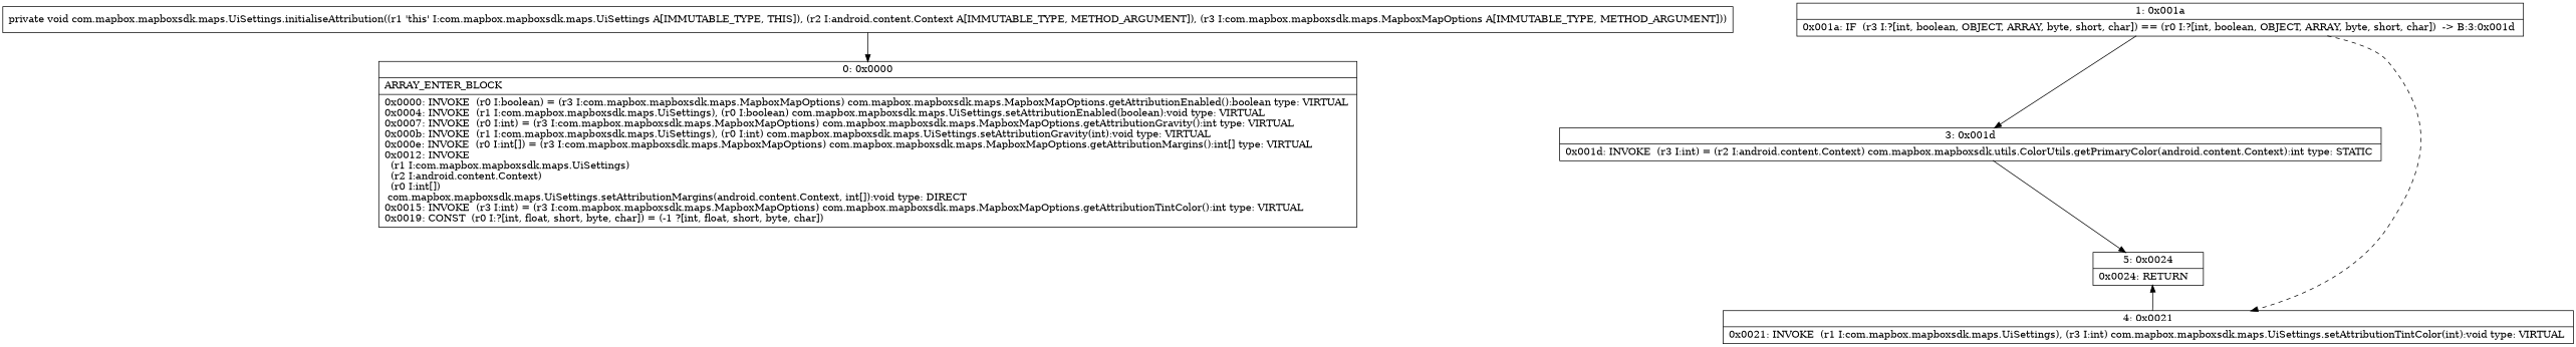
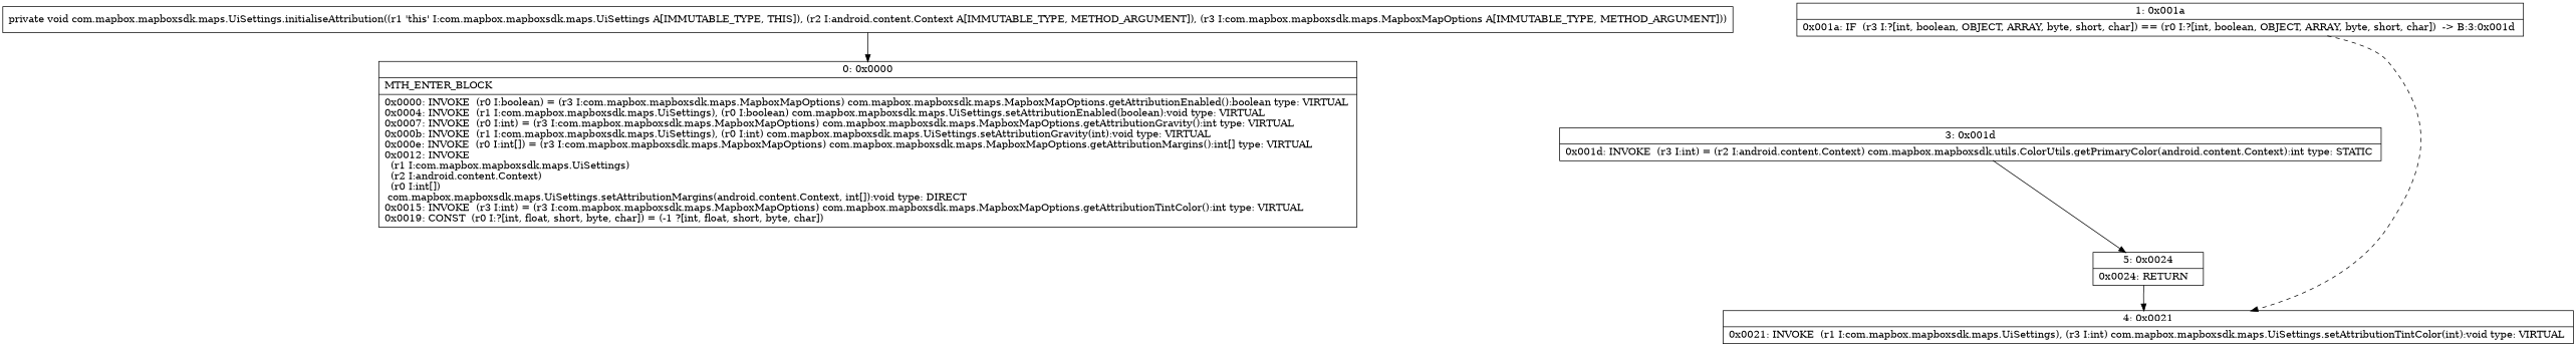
  digraph {
    fontname="DejaVu Serif"
    node [fontname="DejaVu Serif" shape=record]
    edge [fontname="DejaVu Serif"]
-   n1 [label="{0\:\ 0x0000|ARRAY_ENTER_BLOCK\l|0x0000: INVOKE  (r0 I:boolean) = (r3 I:com.mapbox.mapboxsdk.maps.MapboxMapOptions) com.mapbox.mapboxsdk.maps.MapboxMapOptions.getAttributionEnabled():boolean type: VIRTUAL \l0x0004: INVOKE  (r1 I:com.mapbox.mapboxsdk.maps.UiSettings), (r0 I:boolean) com.mapbox.mapboxsdk.maps.UiSettings.setAttributionEnabled(boolean):void type: VIRTUAL \l0x0007: INVOKE  (r0 I:int) = (r3 I:com.mapbox.mapboxsdk.maps.MapboxMapOptions) com.mapbox.mapboxsdk.maps.MapboxMapOptions.getAttributionGravity():int type: VIRTUAL \l0x000b: INVOKE  (r1 I:com.mapbox.mapboxsdk.maps.UiSettings), (r0 I:int) com.mapbox.mapboxsdk.maps.UiSettings.setAttributionGravity(int):void type: VIRTUAL \l0x000e: INVOKE  (r0 I:int[]) = (r3 I:com.mapbox.mapboxsdk.maps.MapboxMapOptions) com.mapbox.mapboxsdk.maps.MapboxMapOptions.getAttributionMargins():int[] type: VIRTUAL \l0x0012: INVOKE  \l  (r1 I:com.mapbox.mapboxsdk.maps.UiSettings)\l  (r2 I:android.content.Context)\l  (r0 I:int[])\l com.mapbox.mapboxsdk.maps.UiSettings.setAttributionMargins(android.content.Context, int[]):void type: DIRECT \l0x0015: INVOKE  (r3 I:int) = (r3 I:com.mapbox.mapboxsdk.maps.MapboxMapOptions) com.mapbox.mapboxsdk.maps.MapboxMapOptions.getAttributionTintColor():int type: VIRTUAL \l0x0019: CONST  (r0 I:?[int, float, short, byte, char]) = (\-1 ?[int, float, short, byte, char]) \l}"]
+   n1 [label="{0\:\ 0x0000|MTH_ENTER_BLOCK\l|0x0000: INVOKE  (r0 I:boolean) = (r3 I:com.mapbox.mapboxsdk.maps.MapboxMapOptions) com.mapbox.mapboxsdk.maps.MapboxMapOptions.getAttributionEnabled():boolean type: VIRTUAL \l0x0004: INVOKE  (r1 I:com.mapbox.mapboxsdk.maps.UiSettings), (r0 I:boolean) com.mapbox.mapboxsdk.maps.UiSettings.setAttributionEnabled(boolean):void type: VIRTUAL \l0x0007: INVOKE  (r0 I:int) = (r3 I:com.mapbox.mapboxsdk.maps.MapboxMapOptions) com.mapbox.mapboxsdk.maps.MapboxMapOptions.getAttributionGravity():int type: VIRTUAL \l0x000b: INVOKE  (r1 I:com.mapbox.mapboxsdk.maps.UiSettings), (r0 I:int) com.mapbox.mapboxsdk.maps.UiSettings.setAttributionGravity(int):void type: VIRTUAL \l0x000e: INVOKE  (r0 I:int[]) = (r3 I:com.mapbox.mapboxsdk.maps.MapboxMapOptions) com.mapbox.mapboxsdk.maps.MapboxMapOptions.getAttributionMargins():int[] type: VIRTUAL \l0x0012: INVOKE  \l  (r1 I:com.mapbox.mapboxsdk.maps.UiSettings)\l  (r2 I:android.content.Context)\l  (r0 I:int[])\l com.mapbox.mapboxsdk.maps.UiSettings.setAttributionMargins(android.content.Context, int[]):void type: DIRECT \l0x0015: INVOKE  (r3 I:int) = (r3 I:com.mapbox.mapboxsdk.maps.MapboxMapOptions) com.mapbox.mapboxsdk.maps.MapboxMapOptions.getAttributionTintColor():int type: VIRTUAL \l0x0019: CONST  (r0 I:?[int, float, short, byte, char]) = (\-1 ?[int, float, short, byte, char]) \l}"]
    n2 [label="{1\:\ 0x001a|0x001a: IF  (r3 I:?[int, boolean, OBJECT, ARRAY, byte, short, char]) == (r0 I:?[int, boolean, OBJECT, ARRAY, byte, short, char])  \-\> B:3:0x001d \l}"]
    n3 [label="{3\:\ 0x001d|0x001d: INVOKE  (r3 I:int) = (r2 I:android.content.Context) com.mapbox.mapboxsdk.utils.ColorUtils.getPrimaryColor(android.content.Context):int type: STATIC \l}"]
    n4 [label="{4\:\ 0x0021|0x0021: INVOKE  (r1 I:com.mapbox.mapboxsdk.maps.UiSettings), (r3 I:int) com.mapbox.mapboxsdk.maps.UiSettings.setAttributionTintColor(int):void type: VIRTUAL \l}"]
    n5 [label="{5\:\ 0x0024|0x0024: RETURN   \l}"]
    n6 [label="{private void com.mapbox.mapboxsdk.maps.UiSettings.initialiseAttribution((r1 'this' I:com.mapbox.mapboxsdk.maps.UiSettings A[IMMUTABLE_TYPE, THIS]), (r2 I:android.content.Context A[IMMUTABLE_TYPE, METHOD_ARGUMENT]), (r3 I:com.mapbox.mapboxsdk.maps.MapboxMapOptions A[IMMUTABLE_TYPE, METHOD_ARGUMENT])) }"]
-   n2 -> n3
    n2 -> n4 [style=dashed]
    n3 -> n5
-   n4 -> n5
+   n5 -> n4
    n6 -> n1
  }
